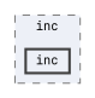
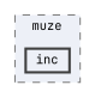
  digraph {
    compound=true
    fontname="JetBrains Mono"
    n1 [color=grey25 fillcolor="#edf0f7" fontname="JetBrains Mono" fontsize=10 height=0.2 label=inc shape=box style="filled,bold" width=0.4]
    subgraph cluster_1 {
      bgcolor="#edf0f7"
      fontsize=10
-     label=inc
+     label=muze
      pencolor=grey50
      style="filled,dashed"
      n1
    }
  }
